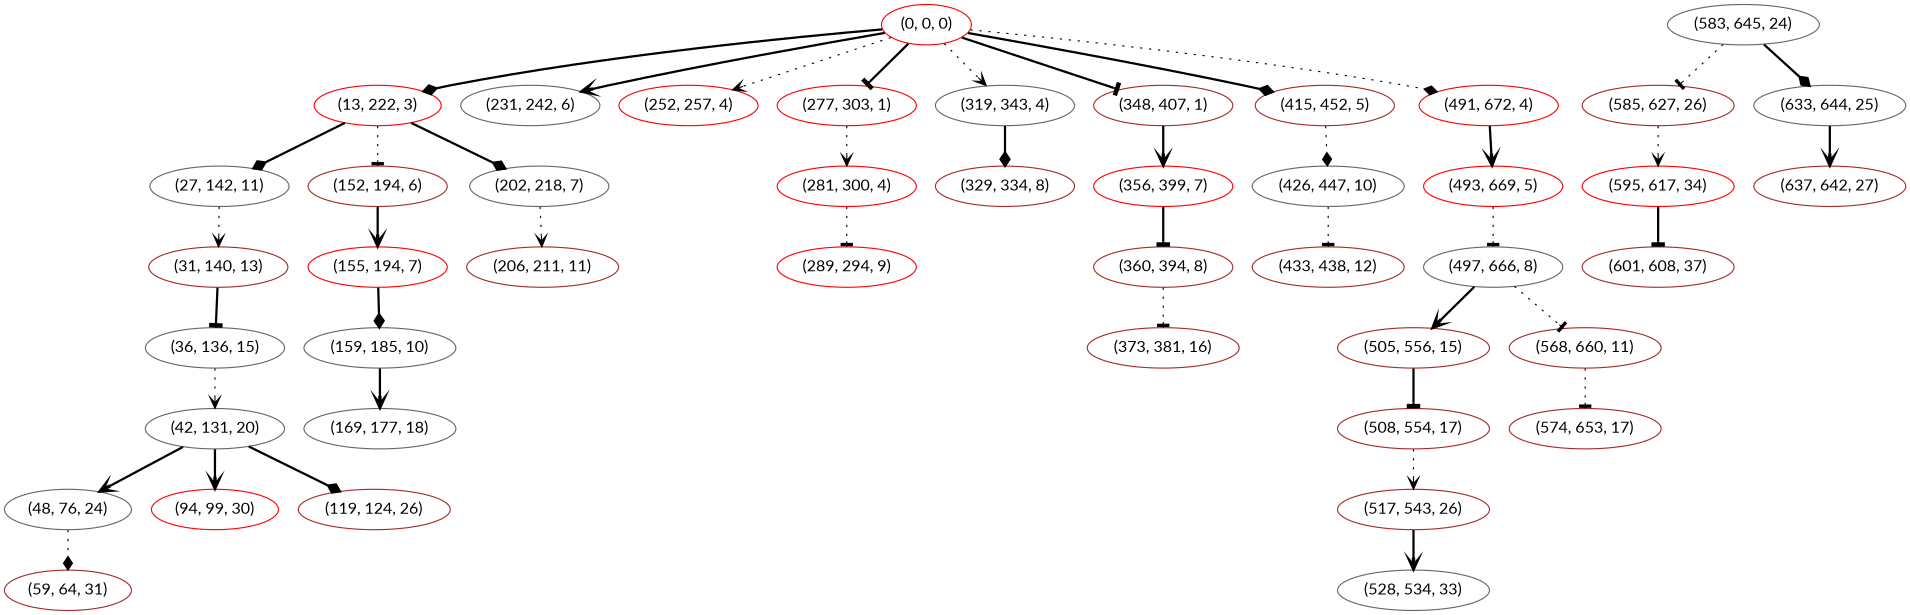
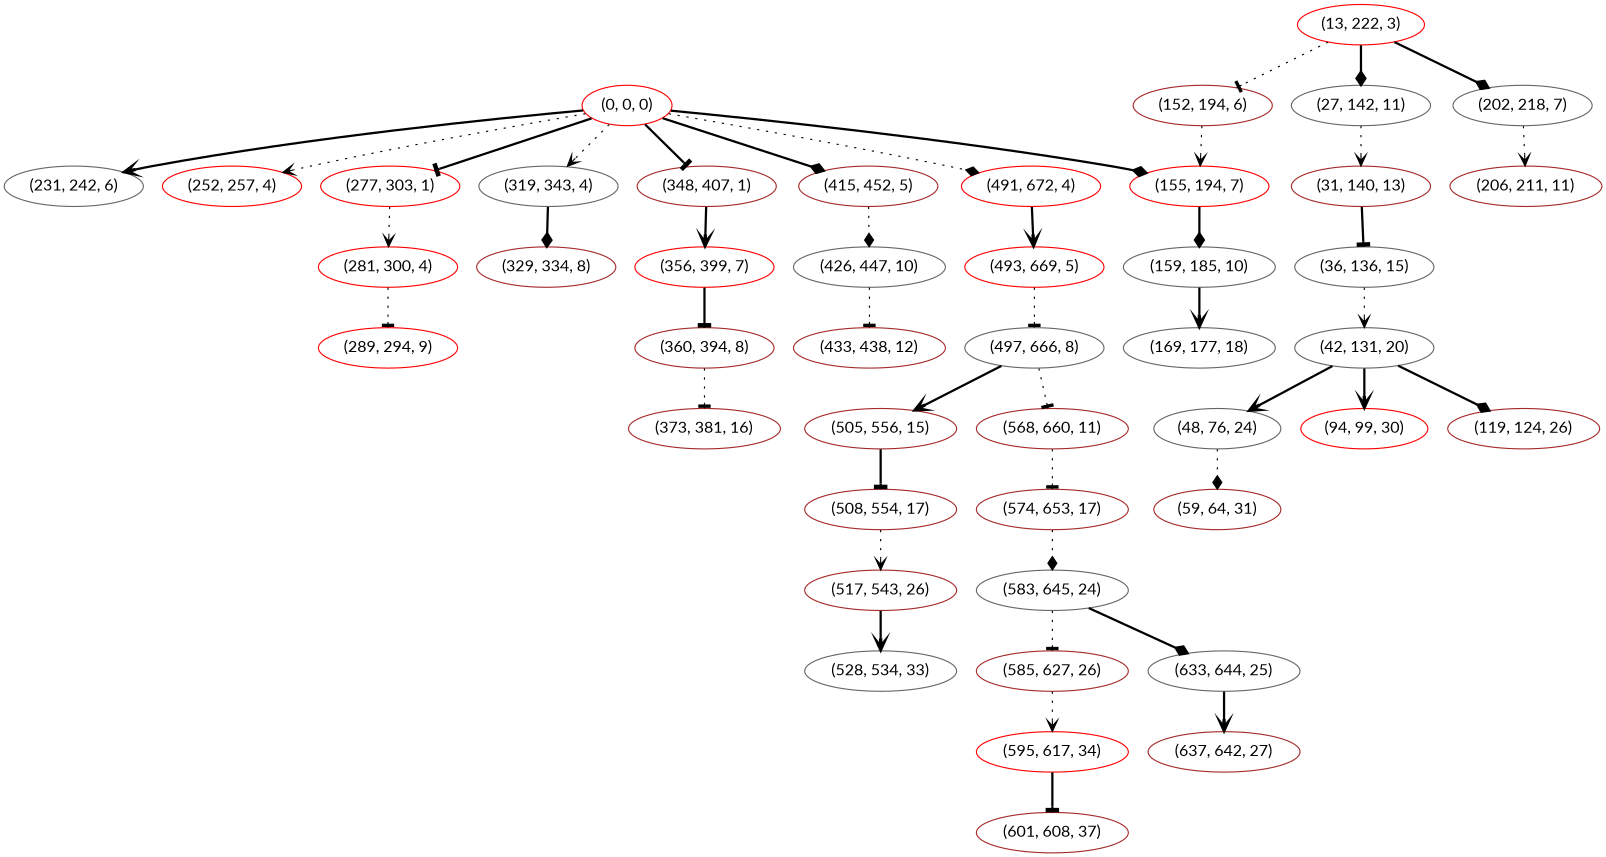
  digraph {
    fontname=Lato
    node [color=brown fontname=Lato]
    edge [arrowhead=vee fontname=Lato style=bold]
    "(0, 0, 0)" [color=red]
    "(13, 222, 3)" [color=red]
    "(231, 242, 6)" [color=gray40]
    "(252, 257, 4)" [color=red]
    "(277, 303, 1)" [color=red]
    "(319, 343, 4)" [color=gray40]
    "(348, 407, 1)"
    "(415, 452, 5)"
    "(491, 672, 4)" [color=red]
    "(27, 142, 11)" [color=gray40]
    "(152, 194, 6)"
    "(202, 218, 7)" [color=gray40]
    "(281, 300, 4)" [color=red]
    "(329, 334, 8)"
    "(356, 399, 7)" [color=red]
    "(426, 447, 10)" [color=gray40]
    "(493, 669, 5)" [color=red]
    "(31, 140, 13)"
    n19 [color=red label="(155, 194, 7)"]
    "(206, 211, 11)"
    "(36, 136, 15)" [color=gray40]
    "(42, 131, 20)" [color=gray40]
    "(48, 76, 24)" [color=gray40]
    "(94, 99, 30)" [color=red]
    "(119, 124, 26)"
    "(59, 64, 31)"
    "(159, 185, 10)" [color=gray40]
    "(169, 177, 18)" [color=gray40]
    "(289, 294, 9)" [color=red]
    "(360, 394, 8)"
    "(373, 381, 16)"
    "(433, 438, 12)"
    "(497, 666, 8)" [color=gray40]
    "(505, 556, 15)"
    "(568, 660, 11)"
    "(508, 554, 17)"
    "(574, 653, 17)"
    "(517, 543, 26)"
    "(528, 534, 33)" [color=gray40]
    "(583, 645, 24)" [color=gray40]
    "(585, 627, 26)"
    "(633, 644, 25)" [color=gray40]
    "(595, 617, 34)" [color=red]
    "(637, 642, 27)"
    "(601, 608, 37)"
-   "(0, 0, 0)" -> "(13, 222, 3)" [arrowhead=diamond]
+   "(0, 0, 0)" -> n19 [arrowhead=diamond]
    "(0, 0, 0)" -> "(231, 242, 6)"
    "(0, 0, 0)" -> "(252, 257, 4)" [style=dotted]
    "(0, 0, 0)" -> "(277, 303, 1)" [arrowhead=tee]
    "(0, 0, 0)" -> "(319, 343, 4)" [style=dotted]
    "(0, 0, 0)" -> "(348, 407, 1)" [arrowhead=tee]
    "(0, 0, 0)" -> "(415, 452, 5)" [arrowhead=diamond]
    "(0, 0, 0)" -> "(491, 672, 4)" [arrowhead=diamond style=dotted]
    "(13, 222, 3)" -> "(27, 142, 11)" [arrowhead=diamond]
    "(13, 222, 3)" -> "(152, 194, 6)" [arrowhead=tee style=dotted]
    "(13, 222, 3)" -> "(202, 218, 7)" [arrowhead=diamond]
    "(277, 303, 1)" -> "(281, 300, 4)" [style=dotted]
    "(319, 343, 4)" -> "(329, 334, 8)" [arrowhead=diamond]
    "(348, 407, 1)" -> "(356, 399, 7)"
    "(415, 452, 5)" -> "(426, 447, 10)" [arrowhead=diamond style=dotted]
    "(491, 672, 4)" -> "(493, 669, 5)"
    "(27, 142, 11)" -> "(31, 140, 13)" [style=dotted]
-   "(152, 194, 6)" -> n19
+   "(152, 194, 6)" -> n19 [style=dotted]
    "(202, 218, 7)" -> "(206, 211, 11)" [style=dotted]
    "(281, 300, 4)" -> "(289, 294, 9)" [arrowhead=tee style=dotted]
    "(356, 399, 7)" -> "(360, 394, 8)" [arrowhead=tee]
    "(426, 447, 10)" -> "(433, 438, 12)" [arrowhead=tee style=dotted]
    "(493, 669, 5)" -> "(497, 666, 8)" [arrowhead=tee style=dotted]
    "(31, 140, 13)" -> "(36, 136, 15)" [arrowhead=tee]
    n19 -> "(159, 185, 10)" [arrowhead=diamond]
    "(36, 136, 15)" -> "(42, 131, 20)" [style=dotted]
    "(42, 131, 20)" -> "(48, 76, 24)"
    "(42, 131, 20)" -> "(94, 99, 30)"
    "(42, 131, 20)" -> "(119, 124, 26)" [arrowhead=diamond]
    "(48, 76, 24)" -> "(59, 64, 31)" [arrowhead=diamond style=dotted]
    "(159, 185, 10)" -> "(169, 177, 18)"
    "(360, 394, 8)" -> "(373, 381, 16)" [arrowhead=tee style=dotted]
    "(497, 666, 8)" -> "(505, 556, 15)"
    "(497, 666, 8)" -> "(568, 660, 11)" [arrowhead=tee style=dotted]
    "(505, 556, 15)" -> "(508, 554, 17)" [arrowhead=tee]
    "(568, 660, 11)" -> "(574, 653, 17)" [arrowhead=tee style=dotted]
    "(508, 554, 17)" -> "(517, 543, 26)" [style=dotted]
+   "(574, 653, 17)" -> "(583, 645, 24)" [arrowhead=diamond style=dotted]
    "(517, 543, 26)" -> "(528, 534, 33)"
    "(583, 645, 24)" -> "(585, 627, 26)" [arrowhead=tee style=dotted]
    "(583, 645, 24)" -> "(633, 644, 25)" [arrowhead=diamond]
    "(585, 627, 26)" -> "(595, 617, 34)" [style=dotted]
    "(633, 644, 25)" -> "(637, 642, 27)"
    "(595, 617, 34)" -> "(601, 608, 37)" [arrowhead=tee]
  }
